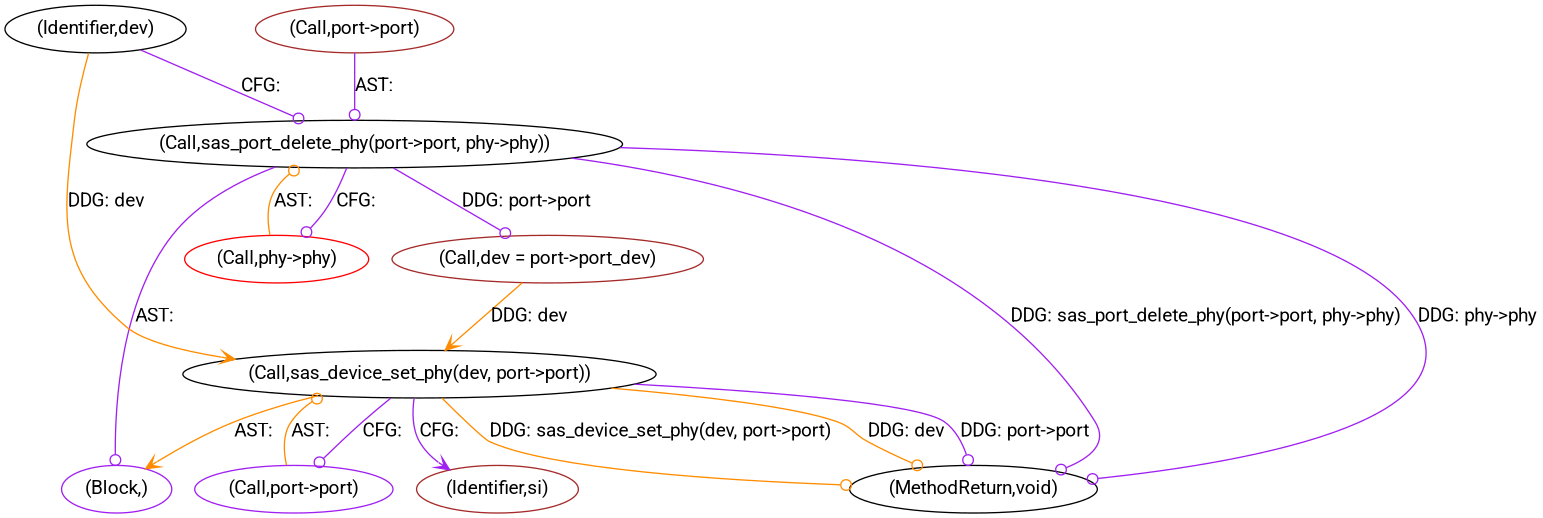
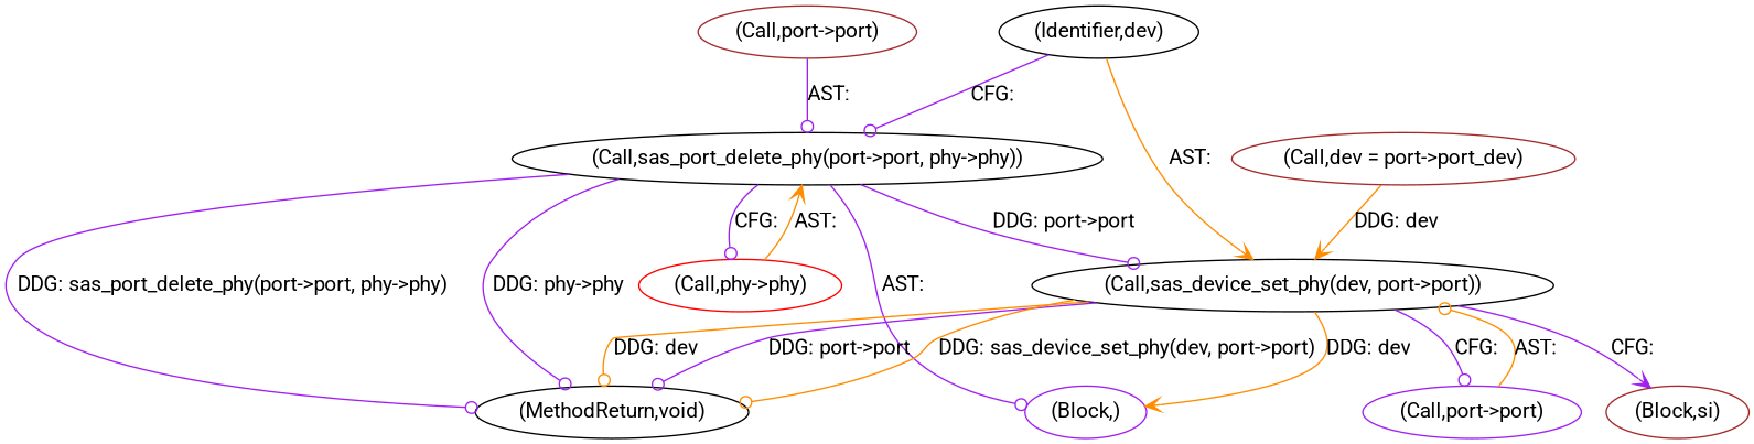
  digraph {
    fontname=Roboto
    node [color=black fontname=Roboto]
    edge [arrowhead=odot color=purple fontname=Roboto]
    n1 [label="(Call,sas_port_delete_phy(port->port, phy->phy))"]
    n2 [label="(Call,sas_device_set_phy(dev, port->port))"]
    n3 [label="(MethodReturn,void)"]
    n4 [color=purple label="(Block,)"]
    n5 [color=red label="(Call,phy->phy)"]
    n6 [color=purple label="(Call,port->port)"]
-   n7 [color=brown label="(Identifier,si)"]
+   n7 [color=brown label="(Block,si)"]
    n8 [color=brown label="(Call,port->port)"]
    n9 [color=brown label="(Call,dev = port->port_dev)"]
    n10 [label="(Identifier,dev)"]
-   n1 -> n9 [label="DDG: port->port"]
+   n1 -> n2 [label="DDG: port->port"]
    n1 -> n3 [label="DDG: sas_port_delete_phy(port->port, phy->phy)"]
    n1 -> n3 [label="DDG: phy->phy"]
    n1 -> n4 [label="AST: "]
    n1 -> n5 [label="CFG: "]
    n2 -> n3 [color=darkorange label="DDG: dev"]
    n2 -> n3 [label="DDG: port->port"]
    n2 -> n3 [color=darkorange label="DDG: sas_device_set_phy(dev, port->port)"]
-   n2 -> n4 [arrowhead=vee color=darkorange label="AST: "]
+   n2 -> n4 [arrowhead=vee color=darkorange label="DDG: dev"]
    n2 -> n6 [label="CFG: "]
    n2 -> n7 [arrowhead=vee label="CFG: "]
-   n5 -> n1 [color=darkorange label="AST: "]
+   n5 -> n1 [arrowhead=vee color=darkorange label="AST: "]
    n6 -> n2 [color=darkorange label="AST: "]
    n8 -> n1 [label="AST: "]
    n9 -> n2 [arrowhead=vee color=darkorange label="DDG: dev"]
    n10 -> n1 [label="CFG: "]
-   n10 -> n2 [arrowhead=vee color=darkorange label="DDG: dev"]
+   n10 -> n2 [arrowhead=vee color=darkorange label="AST: "]
  }
